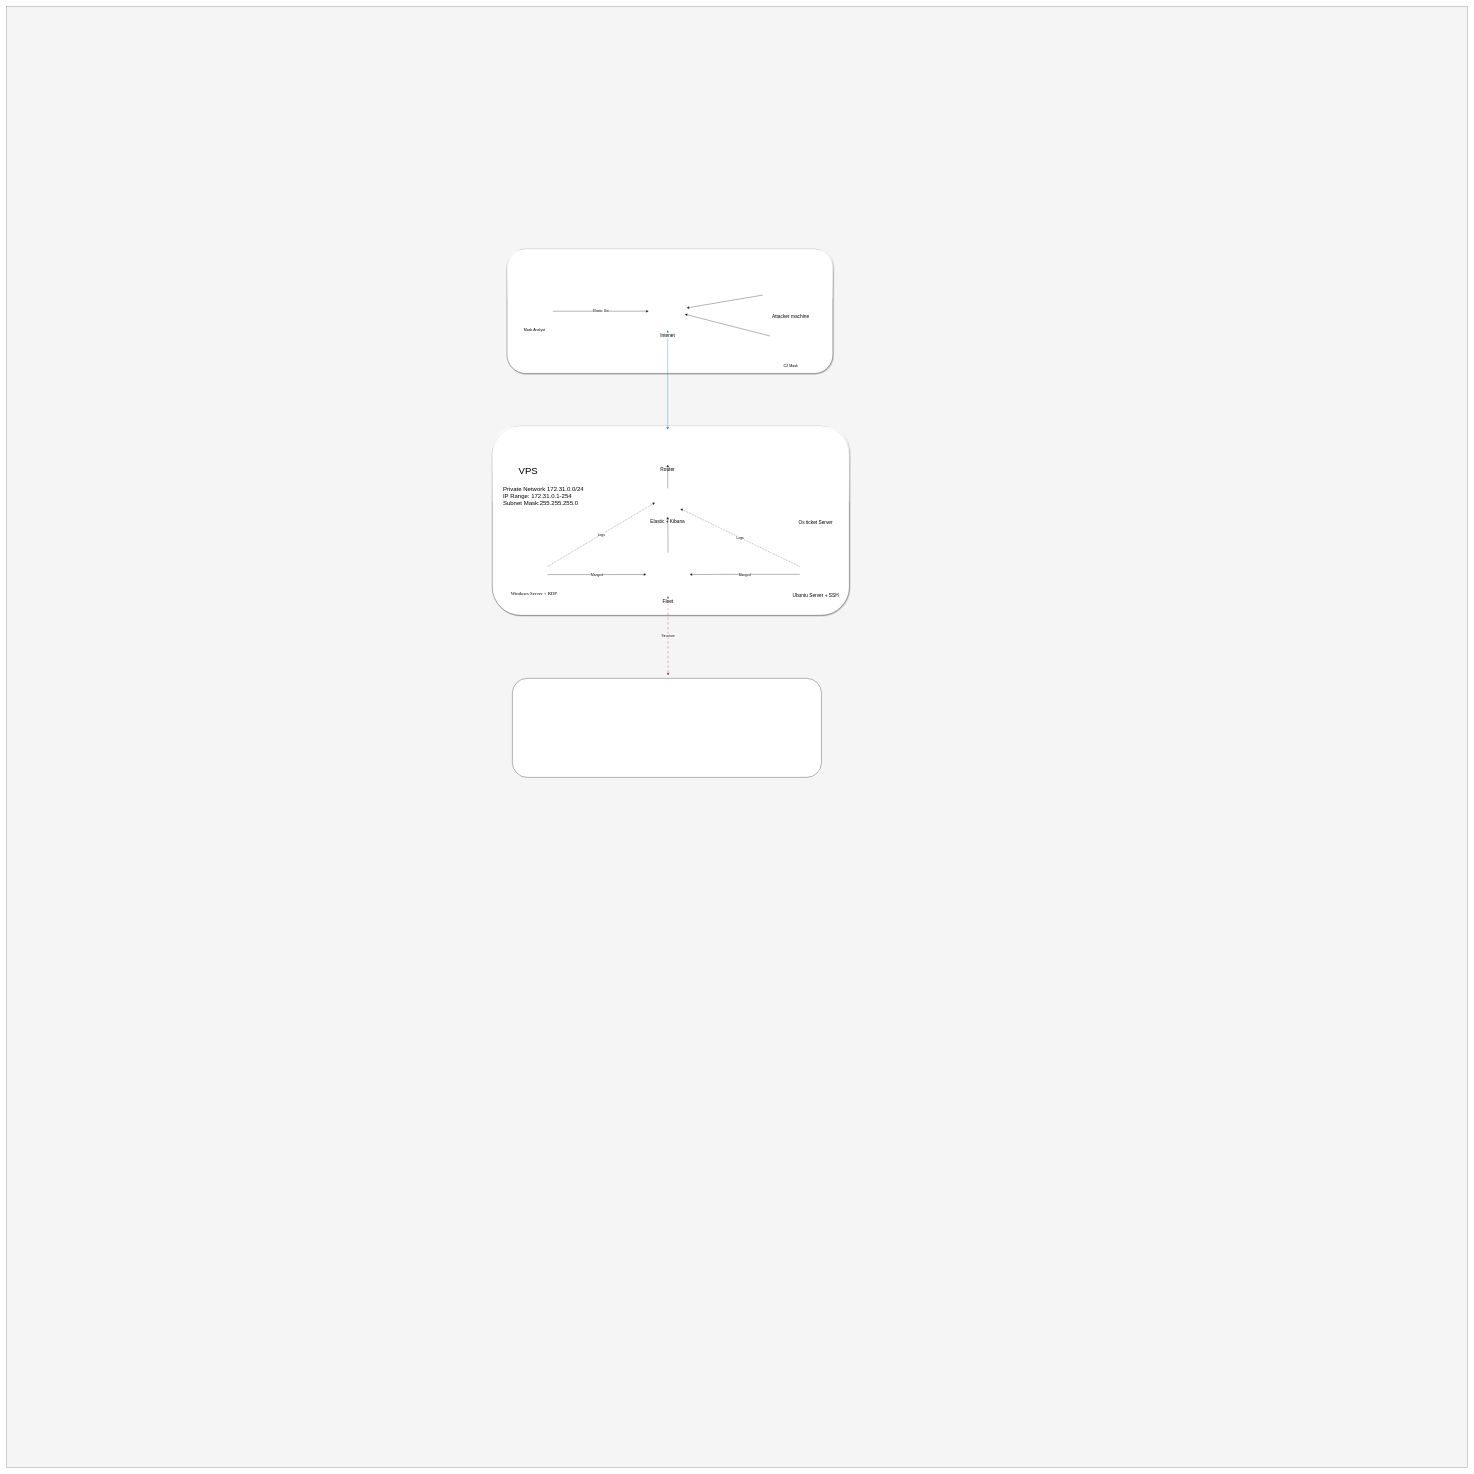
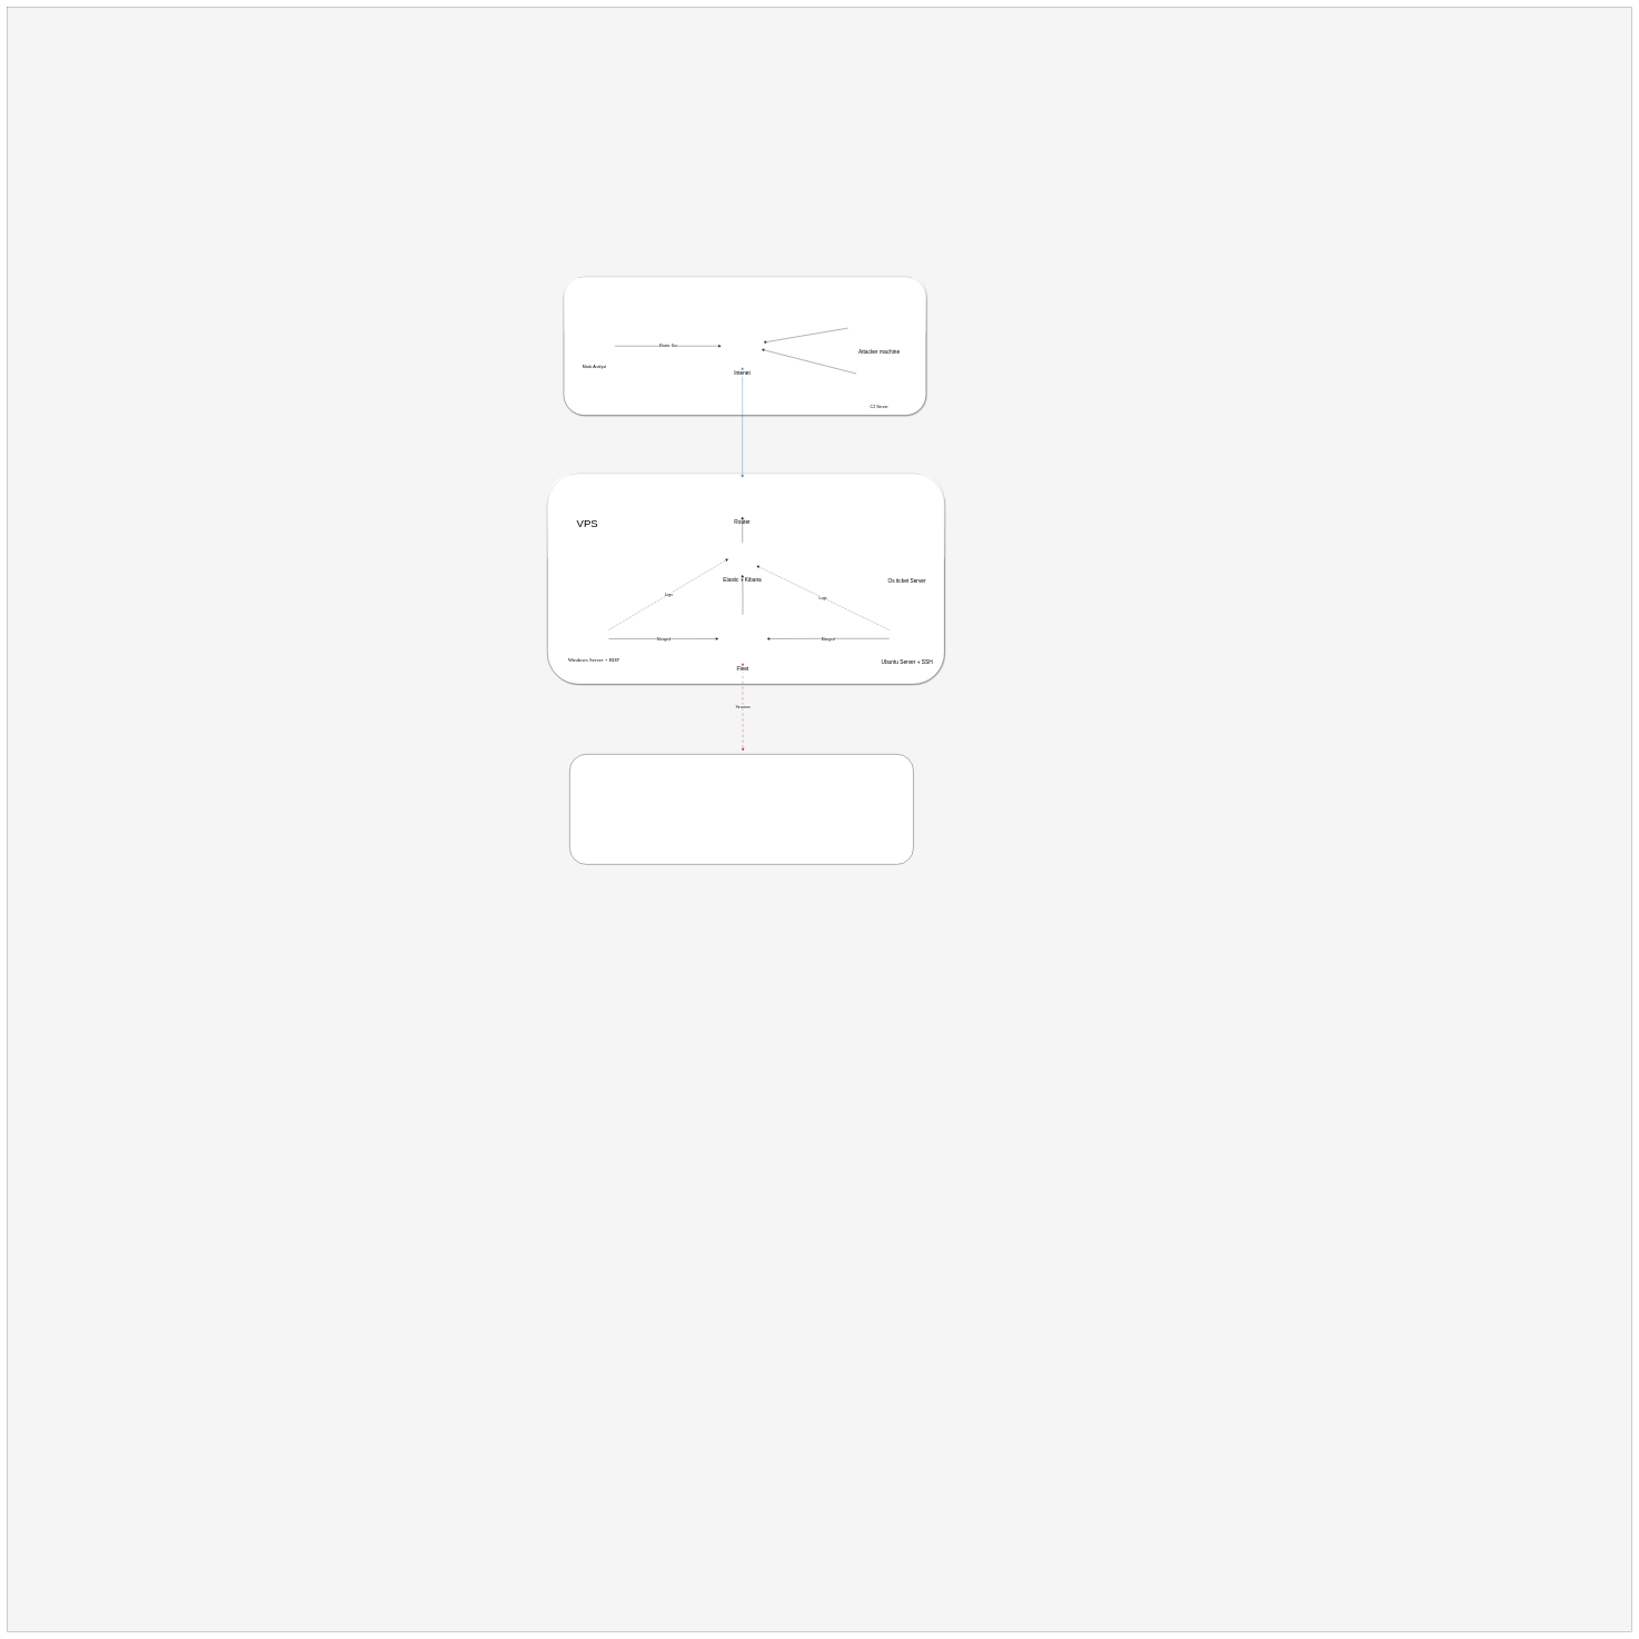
  <mxCell id="0" />
  <mxCell id="1" parent="0" />
  <mxCell id="2" value="" style="whiteSpace=wrap;html=1;aspect=fixed;fillColor=#f5f5f5;fontColor=#333333;strokeColor=#666666;" vertex="1" parent="1"><mxGeometry x="20" y="20" width="4870" height="4870" as="geometry" /></mxCell>
  <mxCell id="3" value="" style="rounded=1;whiteSpace=wrap;html=1;" vertex="1" parent="1"><mxGeometry x="1707" y="2260" width="1030" height="330" as="geometry" /></mxCell>
  <mxCell id="4" value="" style="rounded=1;whiteSpace=wrap;html=1;shadow=1;glass=1;" vertex="1" parent="1"><mxGeometry x="1689" y="830" width="1086" height="414" as="geometry" /></mxCell>
  <mxCell id="5" value="" style="rounded=1;whiteSpace=wrap;html=1;strokeColor=#000000;gradientColor=none;shadow=1;glass=1;" vertex="1" parent="1"><mxGeometry x="1640" y="1420" width="1190" height="630" as="geometry" /></mxCell>
- <mxCell id="6" value="&lt;div style=&quot;font-size: 20px;&quot; align=&quot;left&quot;&gt;Private Network 172.31.0.0/24&lt;/div&gt;&lt;div style=&quot;font-size: 20px;&quot; align=&quot;left&quot;&gt;IP Range: 172.31.0.1-254&lt;/div&gt;&lt;div style=&quot;font-size: 20px;&quot; align=&quot;left&quot;&gt;Subnet Mask:255.255.255.0&lt;br style=&quot;font-size: 20px;&quot;&gt;&lt;/div&gt;" style="text;html=1;align=left;verticalAlign=middle;whiteSpace=wrap;rounded=0;fontSize=20;" parent="1" vertex="1"><mxGeometry x="1674.35" y="1613" width="285.65" height="77" as="geometry" /></mxCell>
  <mxCell id="7" value="Logs" style="rounded=0;orthogonalLoop=1;jettySize=auto;html=1;entryX=0;entryY=0.5;entryDx=0;entryDy=0;dashed=1;" edge="1" parent="1" source="9" target="22"><mxGeometry relative="1" as="geometry" /></mxCell>
  <mxCell id="8" value="Manged" style="edgeStyle=orthogonalEdgeStyle;rounded=0;orthogonalLoop=1;jettySize=auto;html=1;" edge="1" parent="1" source="9" target="25"><mxGeometry relative="1" as="geometry" /></mxCell>
  <mxCell id="9" value="Windows Server + RDP" style="shape=image;verticalLabelPosition=bottom;labelBackgroundColor=default;verticalAlign=top;aspect=fixed;imageAspect=0;image=https://external-content.duckduckgo.com/iu/?u=https%3A%2F%2Ftse1.mm.bing.net%2Fth%3Fid%3DOIP.j6fqNgPkPVwnQyCDnZm4DAAAAA%26pid%3DApi&amp;f=1&amp;ipt=8101aebb1a02fcff90ebc6766dfcd1ba6875de809a51170e8b61d8fd0bcf05d8&amp;ipo=images;align=center;fontStyle=0;fontSize=16;fontFamily=Verdana;" vertex="1" parent="1"><mxGeometry x="1734" y="1869.25" width="90" height="90" as="geometry" /></mxCell>
- <mxCell id="10" value="C2 Mask" style="shape=image;verticalLabelPosition=bottom;labelBackgroundColor=default;verticalAlign=top;aspect=fixed;imageAspect=0;image=https://external-content.duckduckgo.com/iu/?u=https%3A%2F%2Ftse2.mm.bing.net%2Fth%3Fid%3DOIP.1BtCcEyftSYNynCrvoVdrAHaHa%26pid%3DApi&amp;f=1&amp;ipt=cb10e550fb19e02c76a698c9c2220c01d04f723b87733d0b543df8393e6b9a38&amp;ipo=images;" vertex="1" parent="1"><mxGeometry x="2566" y="1068" width="138" height="138" as="geometry" /></mxCell>
+ <mxCell id="10" value="C2 Server" style="shape=image;verticalLabelPosition=bottom;labelBackgroundColor=default;verticalAlign=top;aspect=fixed;imageAspect=0;image=https://external-content.duckduckgo.com/iu/?u=https%3A%2F%2Ftse2.mm.bing.net%2Fth%3Fid%3DOIP.1BtCcEyftSYNynCrvoVdrAHaHa%26pid%3DApi&amp;f=1&amp;ipt=cb10e550fb19e02c76a698c9c2220c01d04f723b87733d0b543df8393e6b9a38&amp;ipo=images;" vertex="1" parent="1"><mxGeometry x="2566" y="1068" width="138" height="138" as="geometry" /></mxCell>
  <mxCell id="11" style="rounded=0;orthogonalLoop=1;jettySize=auto;html=1;" edge="1" parent="1" source="12" target="19"><mxGeometry relative="1" as="geometry" /></mxCell>
  <mxCell id="12" value="Attacker machine" style="shape=image;verticalLabelPosition=bottom;labelBackgroundColor=default;verticalAlign=top;aspect=fixed;imageAspect=0;image=https://external-content.duckduckgo.com/iu/?u=https%3A%2F%2Ftse1.mm.bing.net%2Fth%3Fid%3DOIP.18vlv4X7ToMx9mMGjnJA3AHaFj%26pid%3DApi&amp;f=1&amp;ipt=1ce56089e6879e493352f350323765880ed679e2ae47aab1a38efff60e175769&amp;ipo=images;fontSize=16;" vertex="1" parent="1"><mxGeometry x="2541" y="897" width="186.93" height="140" as="geometry" /></mxCell>
  <mxCell id="13" value="Router" style="shape=image;verticalLabelPosition=bottom;labelBackgroundColor=default;verticalAlign=top;aspect=fixed;imageAspect=0;image=https://external-content.duckduckgo.com/iu/?u=https%3A%2F%2Ftse1.mm.bing.net%2Fth%3Fid%3DOIP.OvX1xYit7D-aDrToJphbmQHaHa%26pid%3DApi&amp;f=1&amp;ipt=32697acc5c134b43896b61008b007f435d8ae4754db79953bf58c86cbf55a880&amp;ipo=images;fontSize=16;" vertex="1" parent="1"><mxGeometry x="2166" y="1431" width="117" height="117" as="geometry" /></mxCell>
  <mxCell id="14" value="" style="shape=image;verticalLabelPosition=bottom;labelBackgroundColor=default;verticalAlign=top;aspect=fixed;imageAspect=0;image=https://miro.medium.com/v2/resize:fit:1024/1*qQbT-o_YbgwuT_X8kMm6mg.png;dashed=1;dashPattern=12 12;shadow=1;" vertex="1" parent="1"><mxGeometry x="1714" y="2250" width="1024" height="328" as="geometry" /></mxCell>
  <mxCell id="15" value="Logs" style="rounded=0;orthogonalLoop=1;jettySize=auto;html=1;dashed=1;" edge="1" parent="1" source="17" target="22"><mxGeometry relative="1" as="geometry" /></mxCell>
  <mxCell id="16" value="Manged" style="edgeStyle=orthogonalEdgeStyle;rounded=0;orthogonalLoop=1;jettySize=auto;html=1;entryX=1;entryY=0.5;entryDx=0;entryDy=0;" edge="1" parent="1" source="17" target="25"><mxGeometry relative="1" as="geometry" /></mxCell>
  <mxCell id="17" value="Ubuntu Server + SSH" style="shape=image;verticalLabelPosition=bottom;labelBackgroundColor=default;verticalAlign=top;aspect=fixed;imageAspect=0;image=https://external-content.duckduckgo.com/iu/?u=https%3A%2F%2Ftse4.mm.bing.net%2Fth%3Fid%3DOIP.ax6UFGJvBo4icXGjy8Q7XAHaHa%26pid%3DApi&amp;f=1&amp;ipt=be82f4489c07bac0e10f84d8323d2efaa04b04613eb8644be818601fff42bcb3&amp;ipo=images;fontSize=16;" vertex="1" parent="1"><mxGeometry x="2664.53" y="1860" width="106.5" height="106.5" as="geometry" /></mxCell>
  <mxCell id="18" style="edgeStyle=orthogonalEdgeStyle;rounded=0;orthogonalLoop=1;jettySize=auto;html=1;startArrow=classic;startFill=1;fillColor=#1ba1e2;strokeColor=#006EAF;" edge="1" parent="1" source="19" target="13"><mxGeometry relative="1" as="geometry" /></mxCell>
  <mxCell id="19" value="Intenet" style="shape=image;verticalLabelPosition=bottom;labelBackgroundColor=default;verticalAlign=top;aspect=fixed;imageAspect=0;image=https://icon-library.com/images/website-icon-vector/website-icon-vector-8.jpg;fontSize=16;" vertex="1" parent="1"><mxGeometry x="2161" y="973" width="127" height="127" as="geometry" /></mxCell>
  <mxCell id="20" value="Os ticket Server" style="shape=image;verticalLabelPosition=bottom;labelBackgroundColor=default;verticalAlign=top;aspect=fixed;imageAspect=0;image=https://external-content.duckduckgo.com/iu/?u=https%3A%2F%2Ftse1.mm.bing.net%2Fth%3Fid%3DOIP.wj4li7KwX5nHHGLcn3RVpwHaHa%26pid%3DApi&amp;f=1&amp;ipt=d4128cef00e91a30ce0377a7c97e5d08e64032f51e26e19a963345adab4facbc&amp;ipo=images;fontSize=16;" vertex="1" parent="1"><mxGeometry x="2665.53" y="1621" width="104.47" height="104.47" as="geometry" /></mxCell>
  <mxCell id="21" style="edgeStyle=orthogonalEdgeStyle;rounded=0;orthogonalLoop=1;jettySize=auto;html=1;" edge="1" parent="1" source="22" target="13"><mxGeometry relative="1" as="geometry" /></mxCell>
  <mxCell id="22" value="Elastic + Kibana" style="shape=image;verticalLabelPosition=bottom;labelBackgroundColor=default;verticalAlign=top;aspect=fixed;imageAspect=0;image=https://static-00.iconduck.com/assets.00/elasticsearch-icon-919x1024-o0ze3zg9.png;fontSize=16;strokeWidth=3;" vertex="1" parent="1"><mxGeometry x="2182" y="1627" width="85.08" height="94.8" as="geometry" /></mxCell>
  <mxCell id="23" value="Structure" style="rounded=0;orthogonalLoop=1;jettySize=auto;html=1;dashed=1;dashPattern=8 8;startArrow=classic;startFill=1;edgeStyle=orthogonalEdgeStyle;fillColor=#d80073;strokeColor=#A50040;" edge="1" parent="1" source="25" target="14"><mxGeometry relative="1" as="geometry" /></mxCell>
  <mxCell id="24" style="edgeStyle=orthogonalEdgeStyle;rounded=0;orthogonalLoop=1;jettySize=auto;html=1;" edge="1" parent="1" source="25" target="22"><mxGeometry relative="1" as="geometry" /></mxCell>
  <mxCell id="25" value="Fleet" style="shape=image;verticalLabelPosition=bottom;labelBackgroundColor=default;verticalAlign=top;aspect=fixed;imageAspect=0;image=https://external-content.duckduckgo.com/iu/?u=https%3A%2F%2Ftse2.mm.bing.net%2Fth%3Fid%3DOIP.Pd01--Q5Gb7AyZ2xUWe4hQHaHa%26pid%3DApi&amp;f=1&amp;ipt=efca9f0b75539378cea3f9212b139d6800b3d5d9dc343275e910723f85f2fcd8&amp;ipo=images;fontSize=16;" vertex="1" parent="1"><mxGeometry x="2153" y="1841.5" width="145" height="145" as="geometry" /></mxCell>
  <mxCell id="26" value="Elastic Gui" style="edgeStyle=orthogonalEdgeStyle;rounded=0;orthogonalLoop=1;jettySize=auto;html=1;" edge="1" parent="1" source="27" target="19"><mxGeometry relative="1" as="geometry" /></mxCell>
  <mxCell id="27" value="Mask Analyst" style="shape=image;verticalLabelPosition=bottom;labelBackgroundColor=default;verticalAlign=top;aspect=fixed;imageAspect=0;image=https://external-content.duckduckgo.com/iu/?u=https%3A%2F%2Ftse2.mm.bing.net%2Fth%3Fid%3DOIP.UNFML0C-kI0NsYJt8i2jOwAAAA%26pid%3DApi&amp;f=1&amp;ipt=396ed20ca43fa3e94a89961f1cac61c8c02e60581b856f047a1ebfe735673671&amp;ipo=images;" vertex="1" parent="1"><mxGeometry x="1720" y="987" width="121.8" height="99" as="geometry" /></mxCell>
  <mxCell id="28" style="rounded=0;orthogonalLoop=1;jettySize=auto;html=1;entryX=0.952;entryY=0.58;entryDx=0;entryDy=0;entryPerimeter=0;" edge="1" parent="1" source="10" target="19"><mxGeometry relative="1" as="geometry" /></mxCell>
  <mxCell id="29" value="VPS" style="shape=image;verticalLabelPosition=bottom;labelBackgroundColor=default;verticalAlign=top;aspect=fixed;imageAspect=0;image=https://external-content.duckduckgo.com/iu/?u=https%3A%2F%2Ftse1.mm.bing.net%2Fth%3Fid%3DOIP.pDZMGDtWgPRJ3OFBnoNqgwHaDo%26pid%3DApi&amp;f=1&amp;ipt=656f0a2d6a5e42ab14819211e750cb5c49254a0660ffeb611d3594858416c9ac&amp;ipo=images;fontSize=32;" vertex="1" parent="1"><mxGeometry x="1678.35" y="1460" width="163.45" height="80" as="geometry" /></mxCell>
  <mxCell id="30" value="" style="text;whiteSpace=wrap;html=1;" vertex="1" parent="1"><mxGeometry x="1680" y="2290" width="60" height="50" as="geometry" /></mxCell>
